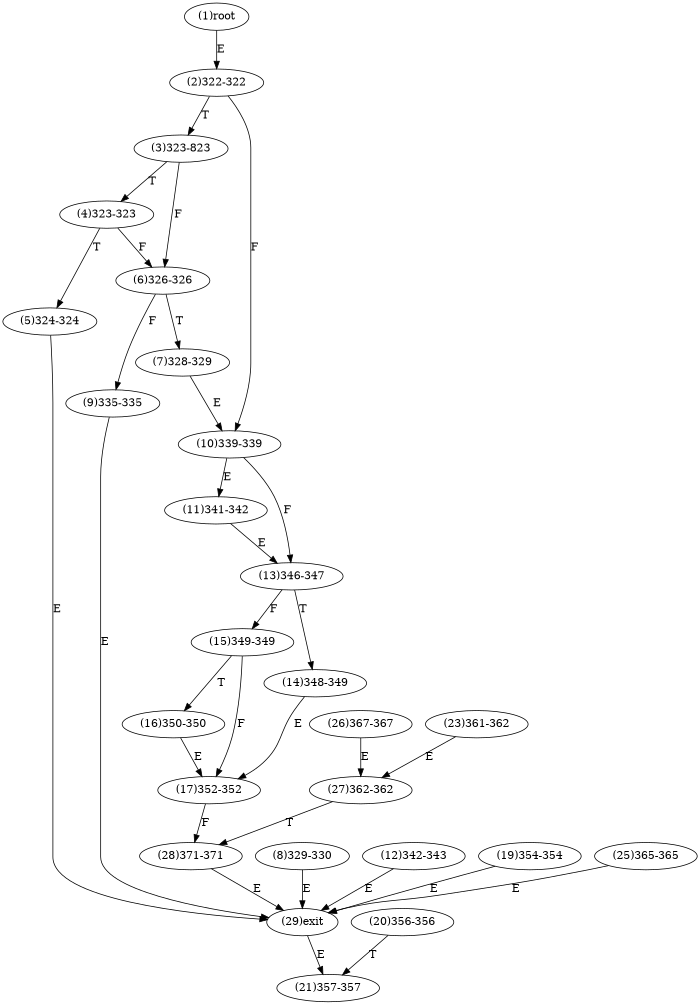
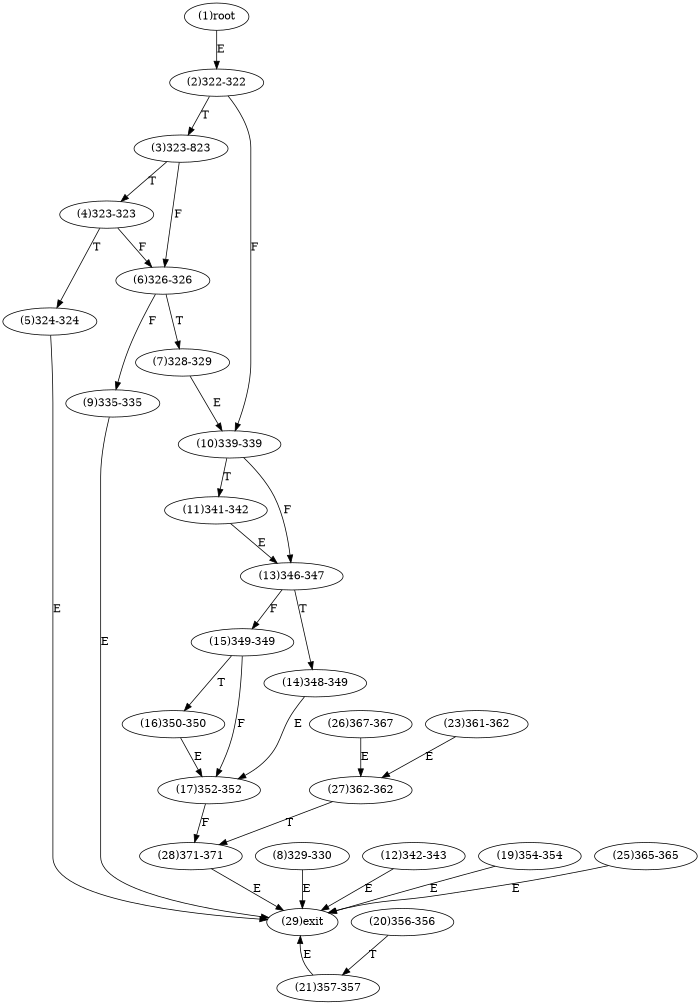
  digraph {
    n1 [label="(1)root"]
    n2 [label="(2)322-322"]
    n3 [label="(3)323-823"]
    n4 [label="(10)339-339"]
    n5 [label="(4)323-323"]
    n6 [label="(6)326-326"]
    n7 [label="(11)341-342"]
    n8 [label="(13)346-347"]
    n9 [label="(5)324-324"]
    n10 [label="(7)328-329"]
    n11 [label="(9)335-335"]
    n12 [label="(29)exit"]
    n13 [label="(8)329-330"]
    n14 [label="(14)348-349"]
    n15 [label="(15)349-349"]
    n16 [label="(12)342-343"]
    n17 [label="(17)352-352"]
    n18 [label="(16)350-350"]
    n19 [label="(28)371-371"]
    n20 [label="(19)354-354"]
    n21 [label="(20)356-356"]
    n22 [label="(21)357-357"]
    n23 [label="(23)361-362"]
    n24 [label="(27)362-362"]
    n25 [label="(25)365-365"]
    n26 [label="(26)367-367"]
    n1 -> n2 [label=E]
    n2 -> n3 [label=T]
    n2 -> n4 [label=F]
    n3 -> n5 [label=T]
    n3 -> n6 [label=F]
-   n4 -> n7 [label=E]
+   n4 -> n7 [label=T]
    n4 -> n8 [label=F]
    n5 -> n6 [label=F]
    n5 -> n9 [label=T]
    n6 -> n10 [label=T]
    n6 -> n11 [label=F]
    n7 -> n8 [label=E]
    n8 -> n14 [label=T]
    n8 -> n15 [label=F]
    n9 -> n12 [label=E]
    n10 -> n4 [label=E]
    n11 -> n12 [label=E]
    n13 -> n12 [label=E]
    n14 -> n17 [label=E]
    n15 -> n17 [label=F]
    n15 -> n18 [label=T]
    n16 -> n12 [label=E]
    n17 -> n19 [label=F]
    n18 -> n17 [label=E]
    n19 -> n12 [label=E]
    n20 -> n12 [label=E]
    n21 -> n22 [label=T]
-   n12 -> n22 [label=E]
+   n22 -> n12 [label=E]
    n23 -> n24 [label=E]
    n24 -> n19 [label=T]
    n25 -> n12 [label=E]
    n26 -> n24 [label=E]
  }
